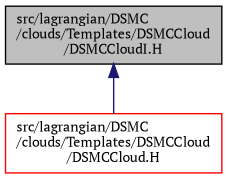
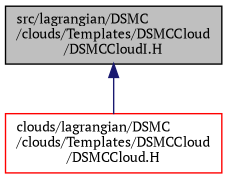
  digraph {
    fontname="PT Serif"
    node [fontname="PT Serif" fontsize=10 shape=record]
    n1 [color=black fillcolor=grey75 fontcolor=black height=0.2 label="src/lagrangian/DSMC\l/clouds/Templates/DSMCCloud\l/DSMCCloudI.H" style=filled width=0.4]
-   n2 [color=red height=0.2 label="src/lagrangian/DSMC\l/clouds/Templates/DSMCCloud\l/DSMCCloud.H" width=0.4]
+   n2 [color=red height=0.2 label="clouds/lagrangian/DSMC\l/clouds/Templates/DSMCCloud\l/DSMCCloud.H" width=0.4]
    n1 -> n2 [color=midnightblue dir=back fontname="PT Serif" fontsize=10 labelfontname=Helvetica labelfontsize=10 style=solid]
  }
